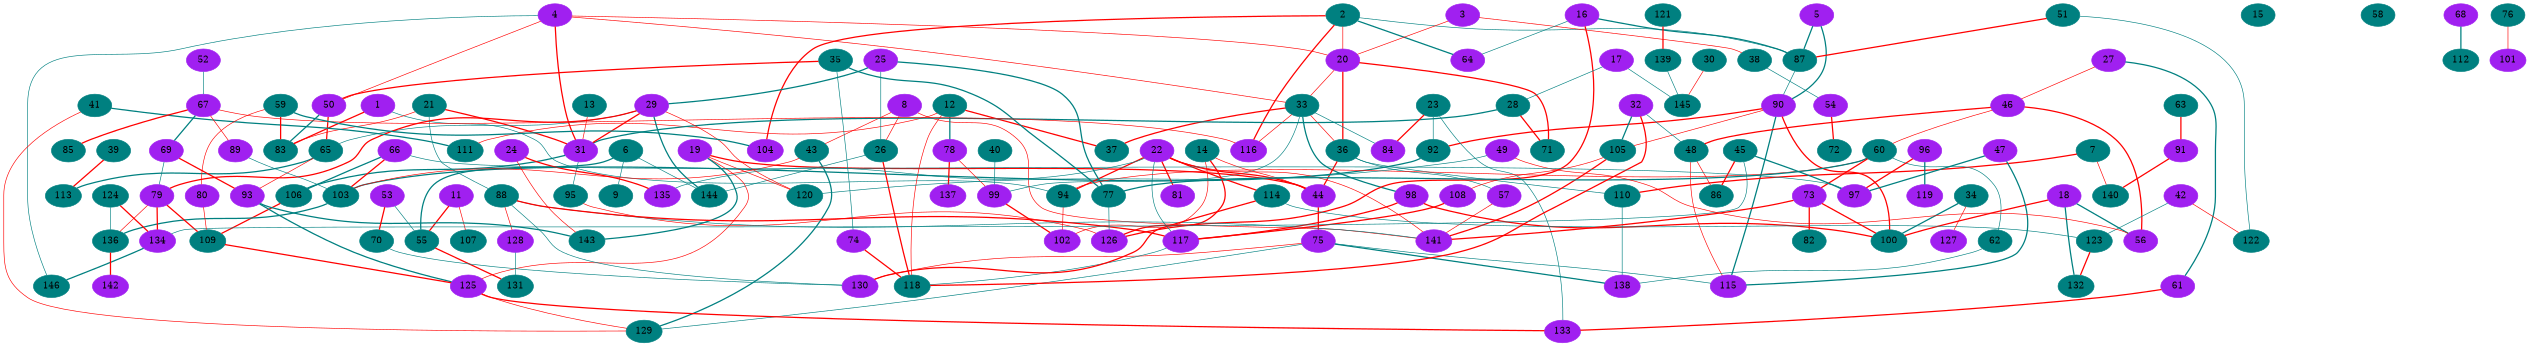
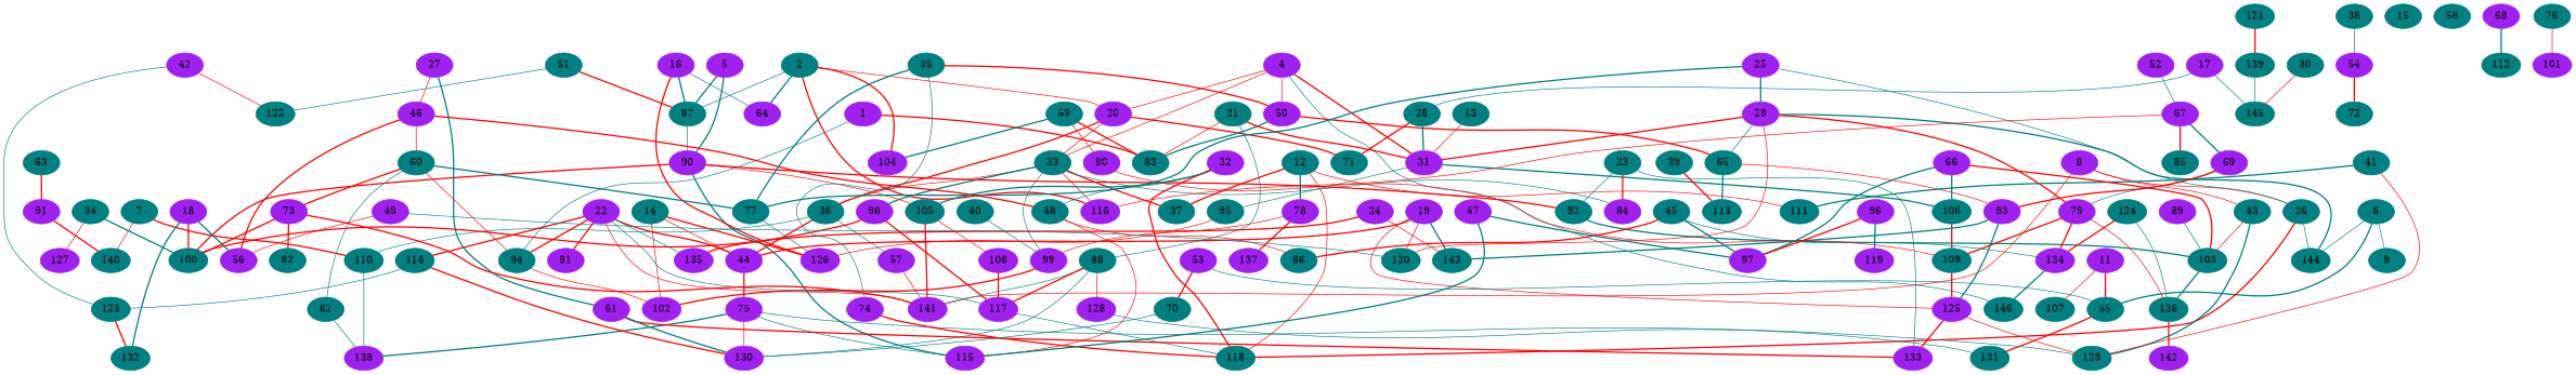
  graph {
    node [color=teal style=filled]
    edge [color=red style=bold]
    1 [color=purple]
    83
    94
    102 [color=purple]
    20 [color=purple]
    2
    64 [color=purple]
    87
    104 [color=purple]
    116 [color=purple]
    33
    36
    71
    90 [color=purple]
-   3 [color=purple]
    38
    54 [color=purple]
    4 [color=purple]
    31 [color=purple]
    50 [color=purple]
    146
    95
    106
    37
    84 [color=purple]
    98 [color=purple]
    99 [color=purple]
    65
    5 [color=purple]
    100
    92
    105
    115 [color=purple]
    6
    9
    55
    144
    131
    7
    110
    140
    138 [color=purple]
    8 [color=purple]
    26
    43
    141 [color=purple]
    118
    129
    103
    44 [color=purple]
    75 [color=purple]
    11 [color=purple]
    107
    12
    78 [color=purple]
    111
    137 [color=purple]
    13
    14
    126 [color=purple]
    15
    16 [color=purple]
    17 [color=purple]
    28
    145
    18 [color=purple]
    56 [color=purple]
    132
    19 [color=purple]
    120
    125 [color=purple]
    143
    133 [color=purple]
    57 [color=purple]
    21
    88
    117 [color=purple]
    130 [color=purple]
    128 [color=purple]
    22 [color=purple]
    81 [color=purple]
    114
    135 [color=purple]
    123
    23
    24 [color=purple]
    25 [color=purple]
    29 [color=purple]
    77
    79 [color=purple]
    27 [color=purple]
    46 [color=purple]
    61 [color=purple]
    48
    60
    113
    93 [color=purple]
    134 [color=purple]
    109
    136
    30
    32 [color=purple]
    86
    108 [color=purple]
    34
    127 [color=purple]
    35
    74 [color=purple]
    72
    39
    40
    41
    42 [color=purple]
    122
    45
    97 [color=purple]
    62
    73 [color=purple]
    47 [color=purple]
    49 [color=purple]
    51
    52 [color=purple]
    67 [color=purple]
    69 [color=purple]
    85
    89 [color=purple]
    53 [color=purple]
    70
    58
    59
    80 [color=purple]
    82
    91 [color=purple]
    63
    66 [color=purple]
    68 [color=purple]
    112
    101 [color=purple]
    76
    142 [color=purple]
    96 [color=purple]
    119 [color=purple]
    121
    139
    124
    1 -- 83
    1 -- 94 [color=teal style=solid]
    94 -- 102 [style=solid]
    20 -- 33 [style=solid]
    20 -- 36
    20 -- 71
    2 -- 20 [style=solid]
    2 -- 64 [color=teal]
    2 -- 87 [color=teal style=solid]
    2 -- 104
    2 -- 116
    87 -- 90 [color=teal style=solid]
    33 -- 116 [style=solid]
    33 -- 36 [style=solid]
    33 -- 37
    33 -- 84 [color=teal style=solid]
    33 -- 98 [color=teal]
    33 -- 99 [color=teal style=solid]
    36 -- 110 [color=teal style=solid]
    36 -- 44
    36 -- 57 [color=teal style=solid]
    90 -- 100
    90 -- 92
    90 -- 105 [style=solid]
    90 -- 115 [color=teal]
-   3 -- 20 [style=solid]
-   3 -- 38 [style=solid]
    38 -- 54 [color=teal style=solid]
    54 -- 72
    4 -- 20 [style=solid]
    4 -- 33 [style=solid]
    4 -- 31
    4 -- 50 [style=solid]
    4 -- 146 [color=teal style=solid]
    31 -- 95 [color=teal style=solid]
    31 -- 106 [color=teal]
    50 -- 83 [color=teal]
    50 -- 65
    95 -- 126 [style=solid]
    106 -- 109
    98 -- 100
    98 -- 117
    99 -- 102
    65 -- 113 [color=teal]
    65 -- 93 [style=solid]
    5 -- 87 [color=teal]
    5 -- 90 [color=teal]
    92 -- 103 [color=teal]
    105 -- 141
    105 -- 108 [style=solid]
    6 -- 9 [color=teal style=solid]
    6 -- 55 [color=teal]
    6 -- 144 [color=teal style=solid]
    55 -- 131
    7 -- 110
    7 -- 140 [style=solid]
    110 -- 138 [color=teal style=solid]
    8 -- 26 [style=solid]
    8 -- 43 [style=solid]
    8 -- 141 [style=solid]
    26 -- 144 [color=teal style=solid]
    26 -- 118
    43 -- 129 [color=teal]
    43 -- 103 [style=solid]
    103 -- 136 [color=teal]
    44 -- 75
    75 -- 115 [color=teal style=solid]
    75 -- 138 [color=teal]
    75 -- 129 [color=teal style=solid]
    75 -- 130 [style=solid]
    11 -- 55
    11 -- 107 [style=solid]
    12 -- 37
    12 -- 118 [style=solid]
    12 -- 78 [color=teal]
    12 -- 111 [style=solid]
    78 -- 99 [style=solid]
    78 -- 137
    13 -- 31 [style=solid]
    14 -- 102 [style=solid]
    14 -- 44 [style=solid]
    14 -- 126
    16 -- 64 [color=teal style=solid]
    16 -- 87 [color=teal]
    16 -- 126
    17 -- 28 [color=teal style=solid]
    17 -- 145 [color=teal style=solid]
    28 -- 71
    28 -- 31 [color=teal]
    18 -- 100
    18 -- 56 [color=teal]
    18 -- 132 [color=teal]
    19 -- 44
    19 -- 120 [style=solid]
    19 -- 125 [style=solid]
    19 -- 143 [color=teal]
    125 -- 129 [style=solid]
    125 -- 133
    57 -- 141 [style=solid]
    21 -- 83 [style=solid]
    21 -- 31
    21 -- 88 [color=teal style=solid]
    88 -- 141 [color=teal style=solid]
    88 -- 117
    88 -- 130 [color=teal style=solid]
    88 -- 128 [style=solid]
    117 -- 118 [color=teal style=solid]
    128 -- 131 [color=teal style=solid]
    22 -- 94
    22 -- 141 [style=solid]
    22 -- 44
    22 -- 117 [color=teal style=solid]
    22 -- 81
    22 -- 114
    22 -- 135 [color=teal style=solid]
    114 -- 130
    114 -- 123 [color=teal style=solid]
    123 -- 132
    23 -- 84
    23 -- 92 [color=teal style=solid]
    23 -- 133 [color=teal style=solid]
    24 -- 143 [style=solid]
    24 -- 135
    25 -- 26 [color=teal style=solid]
    25 -- 29 [color=teal]
    25 -- 77 [color=teal]
    29 -- 31
    29 -- 65 [color=teal style=solid]
    29 -- 144 [color=teal]
    29 -- 120 [style=solid]
    29 -- 79
    77 -- 126 [color=teal style=solid]
    79 -- 134
    79 -- 109
    79 -- 136 [style=solid]
    27 -- 46 [style=solid]
    27 -- 61 [color=teal]
    46 -- 56
    46 -- 48
    46 -- 60 [style=solid]
    61 -- 133
+   61 -- 130 [color=teal]
    48 -- 115 [style=solid]
    48 -- 86 [style=solid]
    60 -- 94 [style=solid]
    60 -- 77 [color=teal]
    60 -- 62 [color=teal style=solid]
    60 -- 73
    93 -- 125 [color=teal]
    93 -- 143 [color=teal]
    134 -- 146 [color=teal]
    109 -- 125
    136 -- 142
    30 -- 145 [style=solid]
    32 -- 105 [color=teal]
    32 -- 118
    32 -- 48 [color=teal style=solid]
    108 -- 117
    34 -- 100 [color=teal]
    34 -- 127 [style=solid]
    35 -- 50
    35 -- 77 [color=teal]
    35 -- 74 [color=teal style=solid]
    74 -- 118
    39 -- 113
    40 -- 99 [color=teal style=solid]
    41 -- 129 [style=solid]
    41 -- 111 [color=teal]
    42 -- 123 [color=teal style=solid]
    42 -- 122 [style=solid]
    45 -- 134 [color=teal style=solid]
    45 -- 86
    45 -- 97 [color=teal]
    62 -- 138 [color=teal style=solid]
    73 -- 100
    73 -- 141
    73 -- 82
    47 -- 115 [color=teal]
    47 -- 97 [color=teal]
    49 -- 56 [style=solid]
    49 -- 120 [color=teal style=solid]
    51 -- 87
    51 -- 122 [color=teal style=solid]
    52 -- 67 [color=teal style=solid]
    67 -- 116 [style=solid]
    67 -- 69 [color=teal]
    67 -- 85
-   67 -- 89 [style=solid]
    69 -- 79 [color=teal style=solid]
    69 -- 93
    89 -- 103 [color=teal style=solid]
    53 -- 55 [color=teal style=solid]
    53 -- 70
    70 -- 130 [color=teal style=solid]
    59 -- 83
    59 -- 104 [color=teal]
    59 -- 80 [style=solid]
    80 -- 109 [style=solid]
    91 -- 140
    63 -- 91
    66 -- 106 [color=teal]
    66 -- 103
-   66 -- 97 [color=teal style=solid]
+   66 -- 97 [color=teal]
    68 -- 112 [color=teal]
    76 -- 101 [style=solid]
    96 -- 97
    96 -- 119 [color=teal]
    121 -- 139
    139 -- 145 [color=teal style=solid]
    124 -- 134
    124 -- 136 [color=teal style=solid]
  }
